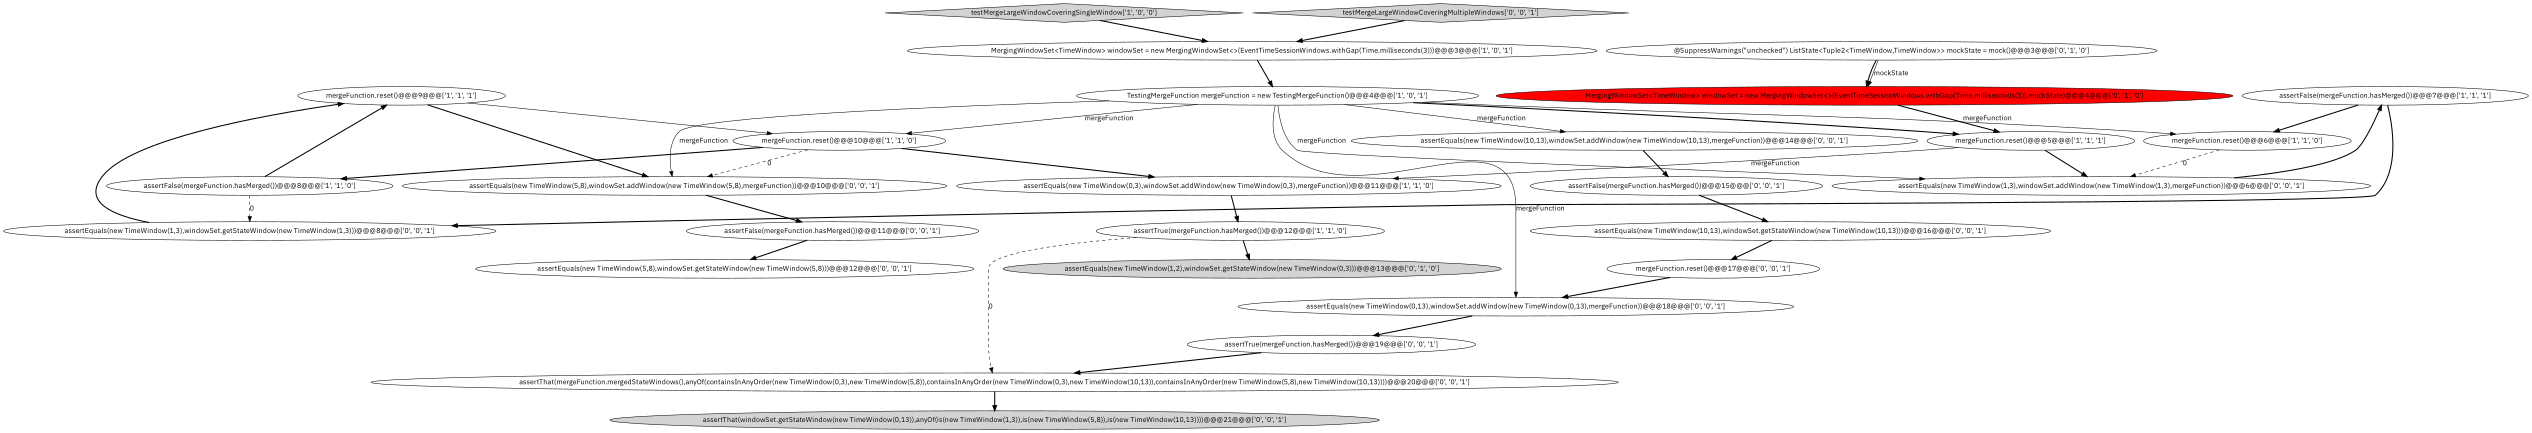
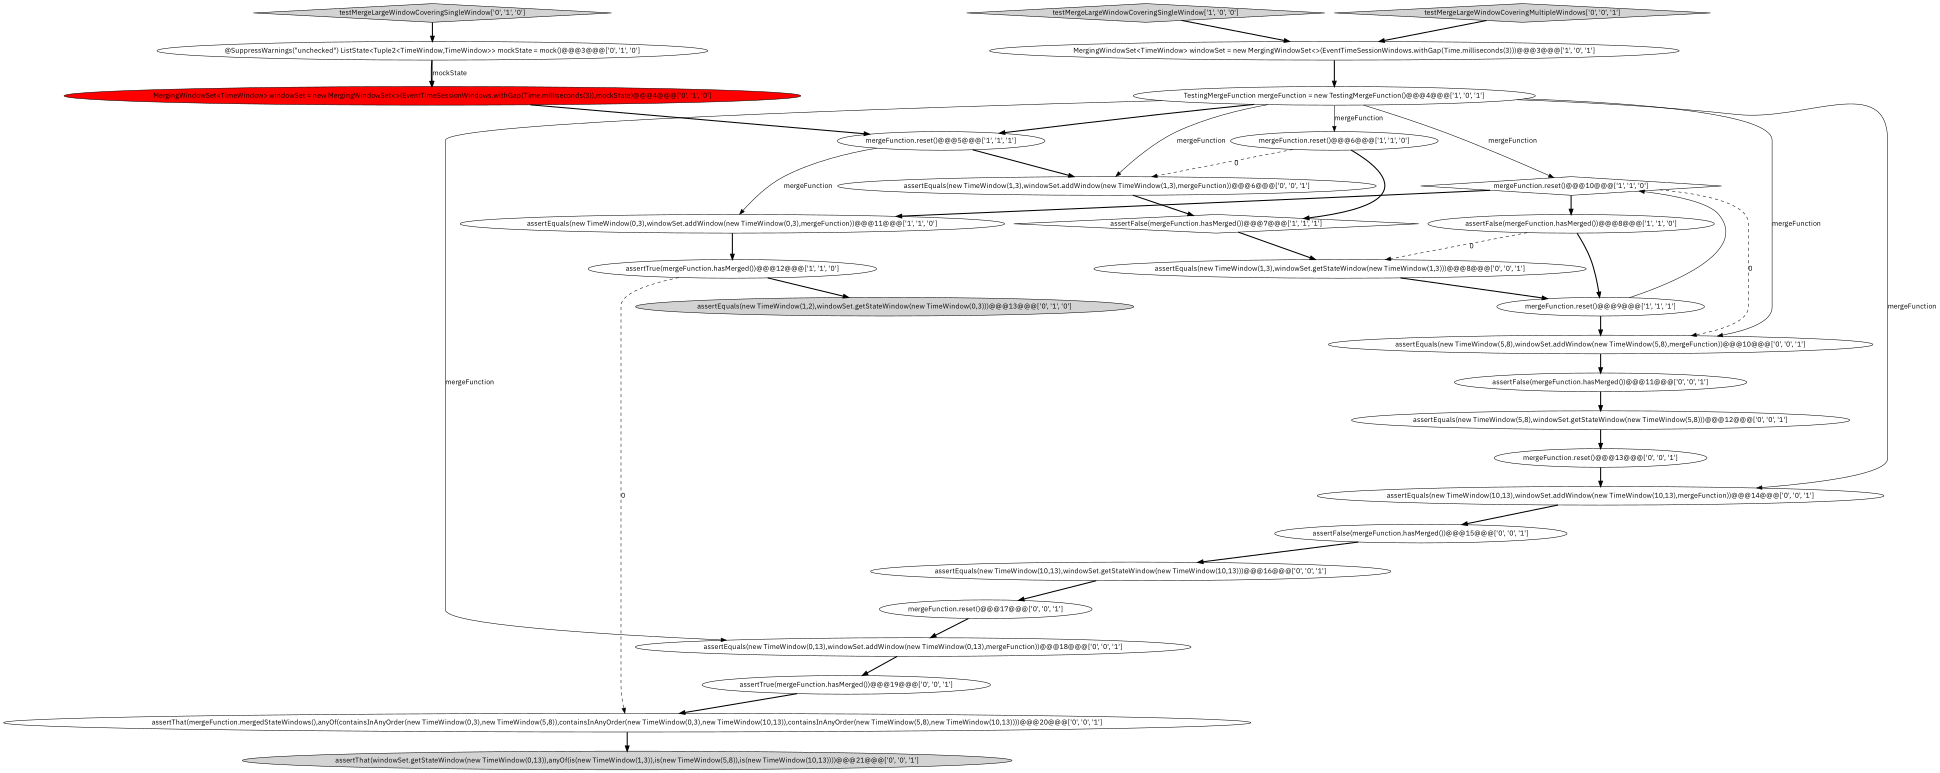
  digraph {
    fontname="IBM Plex Sans"
    node [fillcolor=white fontname="IBM Plex Sans" shape=ellipse style=filled]
    edge [fontname="IBM Plex Sans" style=bold]
    n1 [label="assertEquals(new TimeWindow(5,8),windowSet.getStateWindow(new TimeWindow(5,8)))@@@12@@@['0', '0', '1']"]
+   n2 [label="mergeFunction.reset()@@@13@@@['0', '0', '1']"]
    n3 [label="assertEquals(new TimeWindow(10,13),windowSet.addWindow(new TimeWindow(10,13),mergeFunction))@@@14@@@['0', '0', '1']"]
    n4 [label="assertFalse(mergeFunction.hasMerged())@@@15@@@['0', '0', '1']"]
    n5 [label="assertEquals(new TimeWindow(10,13),windowSet.getStateWindow(new TimeWindow(10,13)))@@@16@@@['0', '0', '1']"]
    n6 [label="assertFalse(mergeFunction.hasMerged())@@@8@@@['1', '1', '0']"]
    n7 [label="assertEquals(new TimeWindow(1,3),windowSet.getStateWindow(new TimeWindow(1,3)))@@@8@@@['0', '0', '1']"]
    n8 [label="mergeFunction.reset()@@@9@@@['1', '1', '1']"]
    n9 [label="assertEquals(new TimeWindow(5,8),windowSet.addWindow(new TimeWindow(5,8),mergeFunction))@@@10@@@['0', '0', '1']"]
-   n10 [label="mergeFunction.reset()@@@10@@@['1', '1', '0']"]
+   n10 [label="mergeFunction.reset()@@@10@@@['1', '1', '0']" shape=diamond]
    n11 [label="assertFalse(mergeFunction.hasMerged())@@@11@@@['0', '0', '1']"]
    n12 [fillcolor=lightgray label="assertEquals(new TimeWindow(1,2),windowSet.getStateWindow(new TimeWindow(0,3)))@@@13@@@['0', '1', '0']"]
-   n13 [label="assertFalse(mergeFunction.hasMerged())@@@7@@@['1', '1', '1']"]
+   n13 [label="assertFalse(mergeFunction.hasMerged())@@@7@@@['1', '1', '1']" shape=diamond]
    n14 [label="mergeFunction.reset()@@@6@@@['1', '1', '0']"]
    n15 [label="assertEquals(new TimeWindow(1,3),windowSet.addWindow(new TimeWindow(1,3),mergeFunction))@@@6@@@['0', '0', '1']"]
    n16 [fillcolor=lightgray label="testMergeLargeWindowCoveringSingleWindow['1', '0', '0']" shape=diamond]
    n17 [label="MergingWindowSet<TimeWindow> windowSet = new MergingWindowSet<>(EventTimeSessionWindows.withGap(Time.milliseconds(3)))@@@3@@@['1', '0', '1']"]
    n18 [label="TestingMergeFunction mergeFunction = new TestingMergeFunction()@@@4@@@['1', '0', '1']"]
    n19 [label="@SuppressWarnings(\"unchecked\") ListState<Tuple2<TimeWindow,TimeWindow>> mockState = mock()@@@3@@@['0', '1', '0']"]
    n20 [fillcolor=red label="MergingWindowSet<TimeWindow> windowSet = new MergingWindowSet<>(EventTimeSessionWindows.withGap(Time.milliseconds(3)),mockState)@@@4@@@['0', '1', '0']"]
    n21 [label="mergeFunction.reset()@@@5@@@['1', '1', '1']"]
    n22 [label="assertEquals(new TimeWindow(0,13),windowSet.addWindow(new TimeWindow(0,13),mergeFunction))@@@18@@@['0', '0', '1']"]
    n23 [label="assertTrue(mergeFunction.hasMerged())@@@19@@@['0', '0', '1']"]
    n24 [label="assertThat(mergeFunction.mergedStateWindows(),anyOf(containsInAnyOrder(new TimeWindow(0,3),new TimeWindow(5,8)),containsInAnyOrder(new TimeWindow(0,3),new TimeWindow(10,13)),containsInAnyOrder(new TimeWindow(5,8),new TimeWindow(10,13))))@@@20@@@['0', '0', '1']"]
    n25 [label="assertEquals(new TimeWindow(0,3),windowSet.addWindow(new TimeWindow(0,3),mergeFunction))@@@11@@@['1', '1', '0']"]
    n26 [label="mergeFunction.reset()@@@17@@@['0', '0', '1']"]
    n27 [fillcolor=lightgray label="assertThat(windowSet.getStateWindow(new TimeWindow(0,13)),anyOf(is(new TimeWindow(1,3)),is(new TimeWindow(5,8)),is(new TimeWindow(10,13))))@@@21@@@['0', '0', '1']"]
    n28 [fillcolor=lightgray label="testMergeLargeWindowCoveringMultipleWindows['0', '0', '1']" shape=diamond]
    n29 [label="assertTrue(mergeFunction.hasMerged())@@@12@@@['1', '1', '0']"]
+   n30 [fillcolor=lightgray label="testMergeLargeWindowCoveringSingleWindow['0', '1', '0']" shape=diamond]
+   n1 -> n2
+   n2 -> n3
    n3 -> n4
    n4 -> n5
    n5 -> n26
    n6 -> n7 [label=0 style=dashed]
    n6 -> n8
    n7 -> n8
    n8 -> n9
    n8 -> n10 [style=solid]
    n9 -> n11
    n10 -> n6
    n10 -> n9 [label=0 style=dashed]
    n10 -> n25
    n11 -> n1
    n13 -> n7
-   n13 -> n14
+   n14 -> n13
    n14 -> n15 [label=0 style=dashed]
    n15 -> n13
    n16 -> n17
    n17 -> n18
    n18 -> n3 [label=mergeFunction style=solid]
    n18 -> n9 [label=mergeFunction style=solid]
    n18 -> n10 [label=mergeFunction style=solid]
    n18 -> n14 [label=mergeFunction style=solid]
    n18 -> n15 [label=mergeFunction style=solid]
    n18 -> n21
    n18 -> n22 [label=mergeFunction style=solid]
    n19 -> n20 [label=mockState style=solid]
    n19 -> n20
    n20 -> n21
    n21 -> n15
    n21 -> n25 [label=mergeFunction style=solid]
    n22 -> n23
    n23 -> n24
    n24 -> n27
    n25 -> n29
    n26 -> n22
    n28 -> n17
    n29 -> n12
    n29 -> n24 [label=0 style=dashed]
+   n30 -> n19
  }
